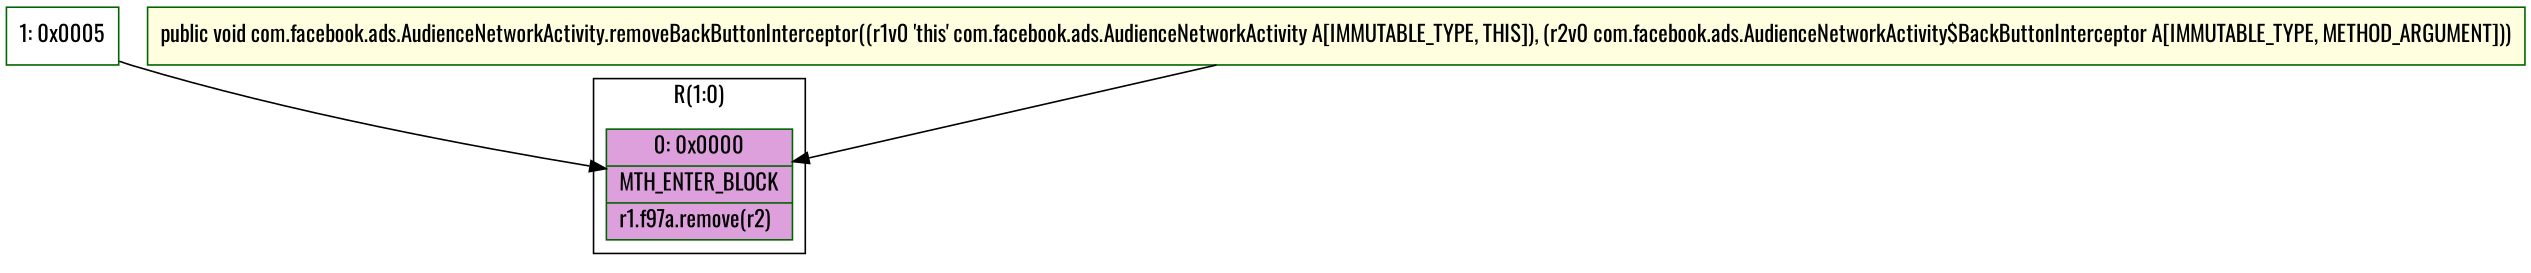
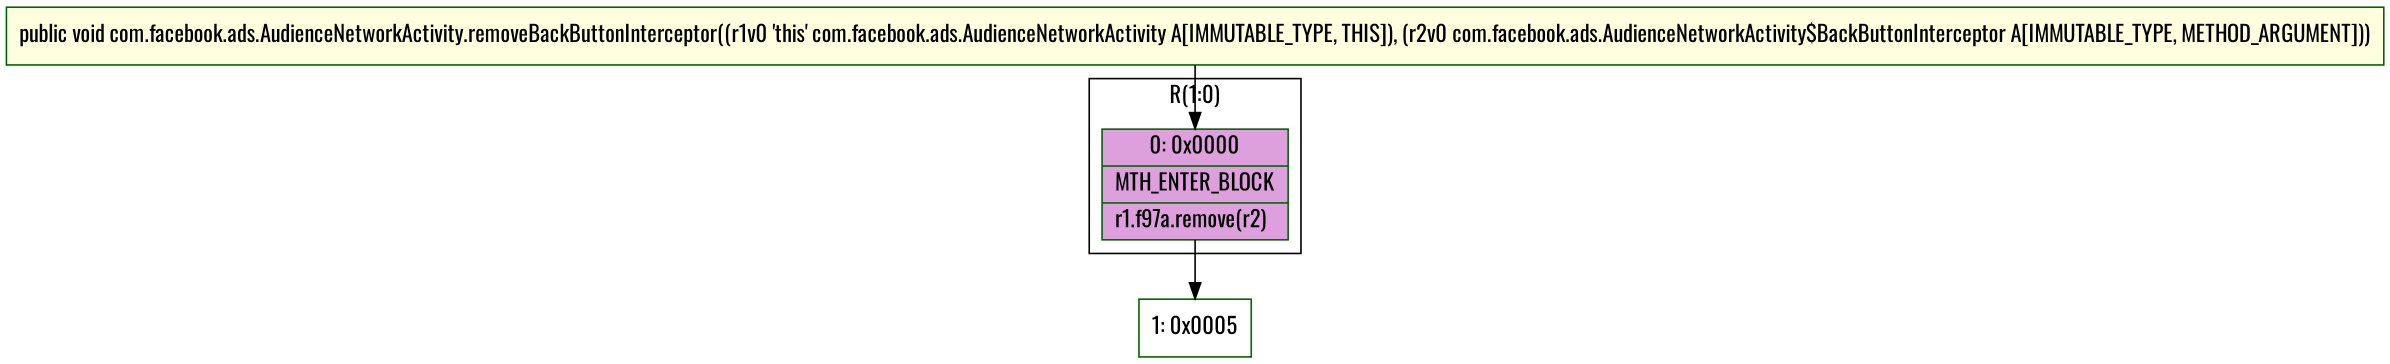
  digraph {
    fontname=Oswald
    node [color=darkgreen shape=record style=filled fontname=Oswald]
    edge [fontname=Oswald]
    n1 [label="{0\:\ 0x0000|MTH_ENTER_BLOCK\l|r1.f97a.remove(r2)\l}" fillcolor=plum]
    n2 [label="{1\:\ 0x0005}" fillcolor=white]
    n3 [label="{public void com.facebook.ads.AudienceNetworkActivity.removeBackButtonInterceptor((r1v0 'this' com.facebook.ads.AudienceNetworkActivity A[IMMUTABLE_TYPE, THIS]), (r2v0 com.facebook.ads.AudienceNetworkActivity$BackButtonInterceptor A[IMMUTABLE_TYPE, METHOD_ARGUMENT])) }" fillcolor=lightyellow]
    subgraph cluster_1 {
      label="R(1:0)"
      n1
    }
-   n2 -> n1
+   n1 -> n2
    n3 -> n1
  }
